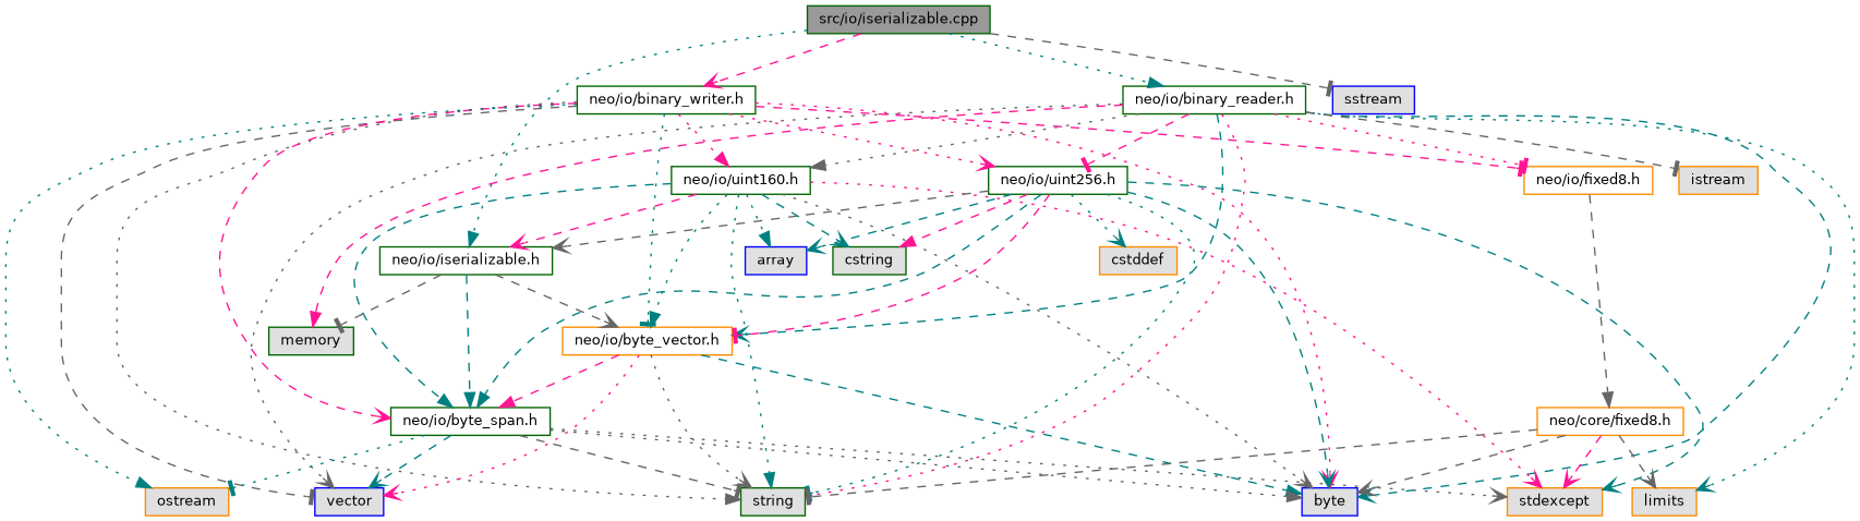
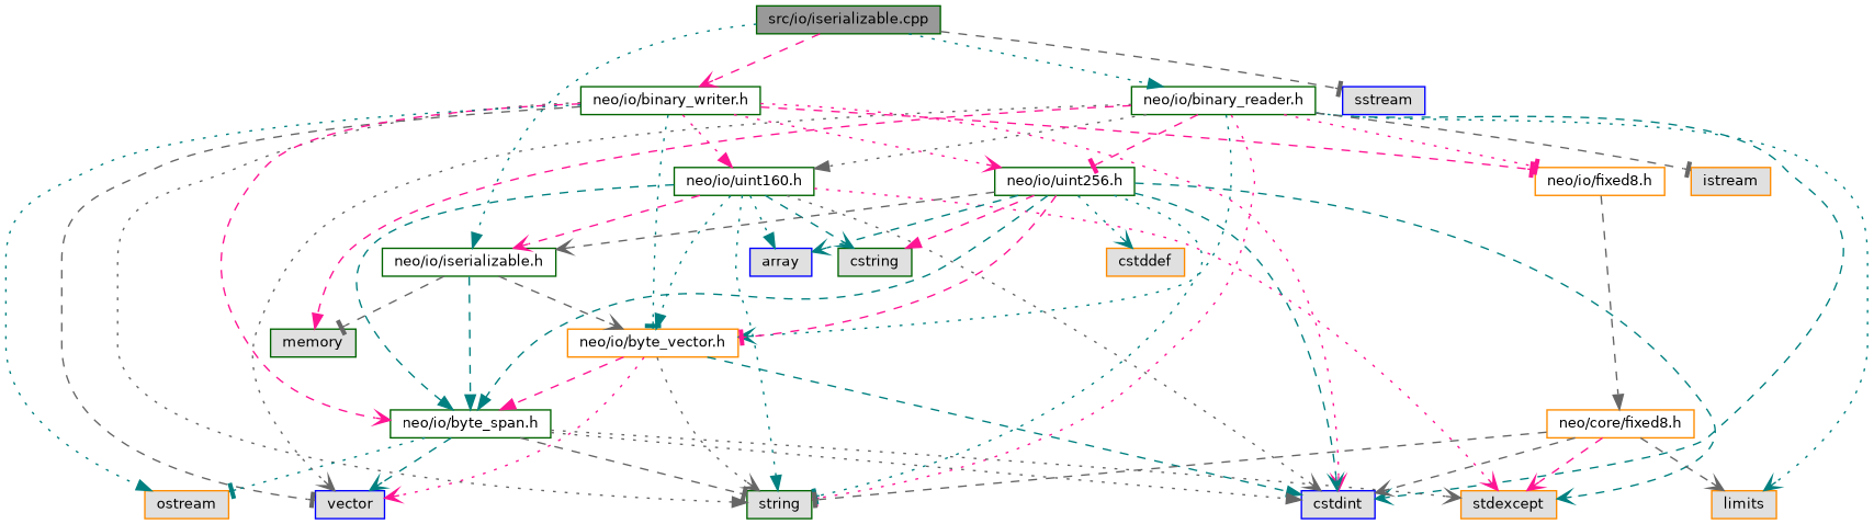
  digraph {
    node [color=darkgreen fillcolor="#E0E0E0" fontname=Helvetica fontsize=10 shape=box style=filled]
    edge [arrowhead=vee color=teal fontname=Helvetica fontsize=10 labelfontname=Helvetica labelfontsize=10 style=dashed]
    n1 [fillcolor=grey60 fontcolor=black height=0.2 label="src/io/iserializable.cpp" width=0.4]
    n2 [fillcolor=white height=0.2 label="neo/io/binary_reader.h" width=0.4]
    n3 [fillcolor=white height=0.2 label="neo/io/iserializable.h" width=0.4]
    n4 [fillcolor=white height=0.2 label="neo/io/binary_writer.h" width=0.4]
    n5 [color=blue height=0.2 label=sstream width=0.4]
    n6 [color=darkorange fillcolor=white height=0.2 label="neo/io/byte_vector.h" width=0.4]
-   n7 [color=blue height=0.2 label=byte width=0.4]
+   n7 [color=blue height=0.2 label=cstdint width=0.4]
    n8 [height=0.2 label=string width=0.4]
    n9 [color=blue height=0.2 label=vector width=0.4]
    n10 [color=darkorange fillcolor=white height=0.2 label="neo/io/fixed8.h" width=0.4]
    n11 [color=darkorange height=0.2 label=limits width=0.4]
    n12 [fillcolor=white height=0.2 label="neo/io/uint160.h" width=0.4]
    n13 [height=0.2 label=memory width=0.4]
    n14 [fillcolor=white height=0.2 label="neo/io/uint256.h" width=0.4]
    n15 [color=darkorange height=0.2 label=istream width=0.4]
    n16 [fillcolor=white height=0.2 label="neo/io/byte_span.h" width=0.4]
    n17 [color=darkorange height=0.2 label=ostream width=0.4]
    n18 [color=darkorange fillcolor=white height=0.2 label="neo/core/fixed8.h" width=0.4]
    n19 [height=0.2 label=cstring width=0.4]
    n20 [color=darkorange height=0.2 label=stdexcept width=0.4]
    n21 [color=blue height=0.2 label=array width=0.4]
    n22 [color=darkorange height=0.2 label=cstddef width=0.4]
    n1 -> n2 [arrowhead=normal style=dotted]
    n1 -> n3 [arrowhead=normal style=dotted]
    n1 -> n4 [color=deeppink]
    n1 -> n5 [arrowhead=tee color=gray40]
-   n2 -> n6
+   n2 -> n6 [style=dotted]
    n2 -> n7
    n2 -> n8 [arrowhead=tee color=deeppink style=dotted]
    n2 -> n9 [color=gray40 style=dotted]
    n2 -> n10 [arrowhead=tee color=deeppink style=dotted]
    n2 -> n11 [style=dotted]
    n2 -> n12 [arrowhead=normal color=gray40 style=dotted]
    n2 -> n13 [arrowhead=normal color=deeppink]
    n2 -> n14 [arrowhead=tee color=deeppink]
    n2 -> n15 [arrowhead=tee color=gray40]
    n3 -> n6 [color=gray40]
    n3 -> n13 [arrowhead=tee color=gray40]
    n3 -> n16 [arrowhead=normal]
    n4 -> n6 [arrowhead=tee style=dotted]
    n4 -> n7 [color=deeppink style=dotted]
    n4 -> n8 [arrowhead=normal color=gray40 style=dotted]
    n4 -> n9 [arrowhead=tee color=gray40]
    n4 -> n10 [arrowhead=tee color=deeppink]
    n4 -> n12 [arrowhead=normal color=deeppink style=dotted]
    n4 -> n14 [color=deeppink style=dotted]
    n4 -> n16 [color=deeppink]
    n4 -> n17 [arrowhead=normal style=dotted]
    n6 -> n7 [arrowhead=normal]
    n6 -> n8 [color=gray40 style=dotted]
    n6 -> n9 [color=deeppink style=dotted]
    n6 -> n16 [arrowhead=normal color=deeppink]
    n10 -> n18 [arrowhead=normal color=gray40]
    n12 -> n3 [color=deeppink]
    n12 -> n6 [arrowhead=normal style=dotted]
    n12 -> n7 [color=gray40 style=dotted]
    n12 -> n8 [arrowhead=normal style=dotted]
    n12 -> n16 [arrowhead=normal]
    n12 -> n19
    n12 -> n20 [color=deeppink style=dotted]
    n12 -> n21 [arrowhead=normal style=dotted]
    n14 -> n3 [color=gray40]
    n14 -> n6 [arrowhead=tee color=deeppink]
    n14 -> n7
    n14 -> n8 [arrowhead=tee style=dotted]
    n14 -> n16 [arrowhead=normal]
    n14 -> n19 [arrowhead=normal color=deeppink]
    n14 -> n20
    n14 -> n21
    n14 -> n22 [style=dotted]
    n16 -> n7 [arrowhead=normal color=gray40 style=dotted]
    n16 -> n8 [arrowhead=tee color=gray40]
    n16 -> n9
    n16 -> n17 [arrowhead=tee style=dotted]
    n16 -> n20 [color=gray40 style=dotted]
    n18 -> n7 [color=gray40]
    n18 -> n8 [arrowhead=tee color=gray40]
    n18 -> n11 [color=gray40]
    n18 -> n20 [color=deeppink]
  }
